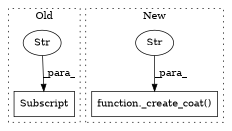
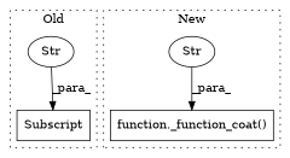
  digraph {
    node [a=66 l=11 shape=box]
    n1 [a=63 l="25,0" label=Subscript s="24345,0"]
    n2 [label=Str s=24358 shape=ellipse]
-   n3 [a=75 l="13,37" label="function._create_coat()" s="25292,25316"]
+   n3 [a=75 l="13,37" label="function._function_coat()" s="25292,25316"]
    n4 [label=Str s=25305 shape=ellipse]
    subgraph cluster_1 {
      label=Old
      style=dotted
      n1
      n2
    }
    subgraph cluster_2 {
      label=New
      style=dotted
      n3
      n4
    }
    n2 -> n1 [label=_para_]
    n4 -> n3 [label=_para_]
  }
